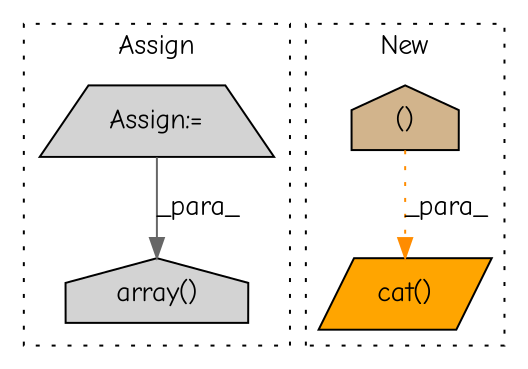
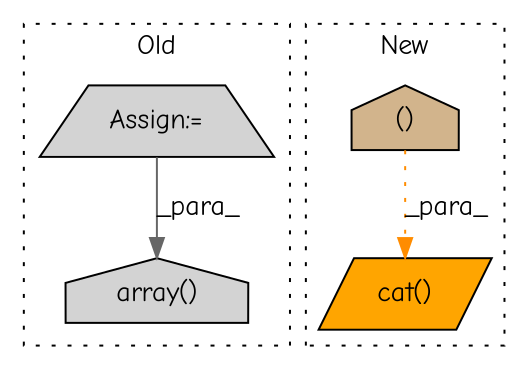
  digraph {
    fontname="Comic Neue"
    node [a=75 fillcolor=lightgrey fontname="Comic Neue" shape=house style=filled]
    edge [fontname="Comic Neue"]
    n1 [l="9,1" label="array()" s="5311,5331"]
    n2 [a=68 l=3 label="Assign:=" s=5368 shape=trapezium]
    n3 [fillcolor=orange l="10,9" label="cat()" s="6638,6673" shape=parallelogram]
    n4 [a=54 fillcolor=tan l=14 label="()" s=6658]
    subgraph cluster_1 {
-     label=Assign
+     label=Old
      style=dotted
      n1
      n2
    }
    subgraph cluster_2 {
      label=New
      style=dotted
      n3
      n4
    }
    n2 -> n1 [color=gray40 label=_para_ style=solid]
    n4 -> n3 [color=darkorange label=_para_ style=dotted]
  }
